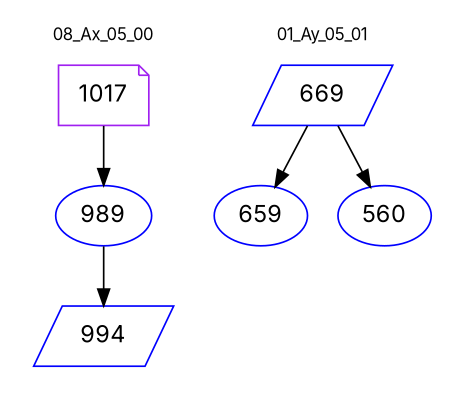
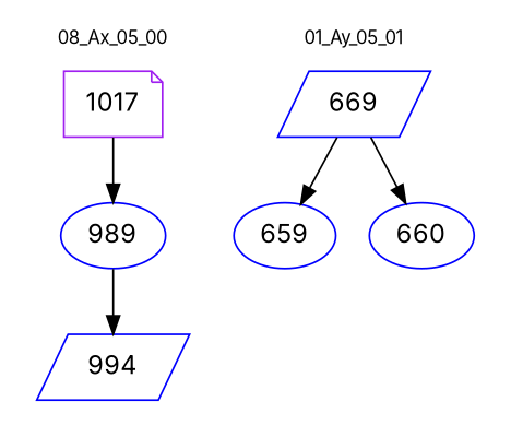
  digraph {
    fontname=Inter
    node [color=blue fontname=Inter shape=ellipse]
    edge [color=black fontname=Inter]
    n1 [label=989]
    n2 [label=994 shape=parallelogram]
    n3 [color=purple label=1017 shape=note]
    n4 [label=669 shape=parallelogram]
    n5 [label=659]
-   n6 [label=560]
+   n6 [label=660]
    subgraph cluster_1 {
      color=white
      fontsize=10
      label="08_Ax_05_00"
      n1
      n2
      n3
    }
    subgraph cluster_2 {
      color=white
      fontsize=10
      label="01_Ay_05_01"
      n4
      n5
      n6
    }
    n1 -> n2
    n3 -> n1
    n4 -> n5
    n4 -> n6
  }
